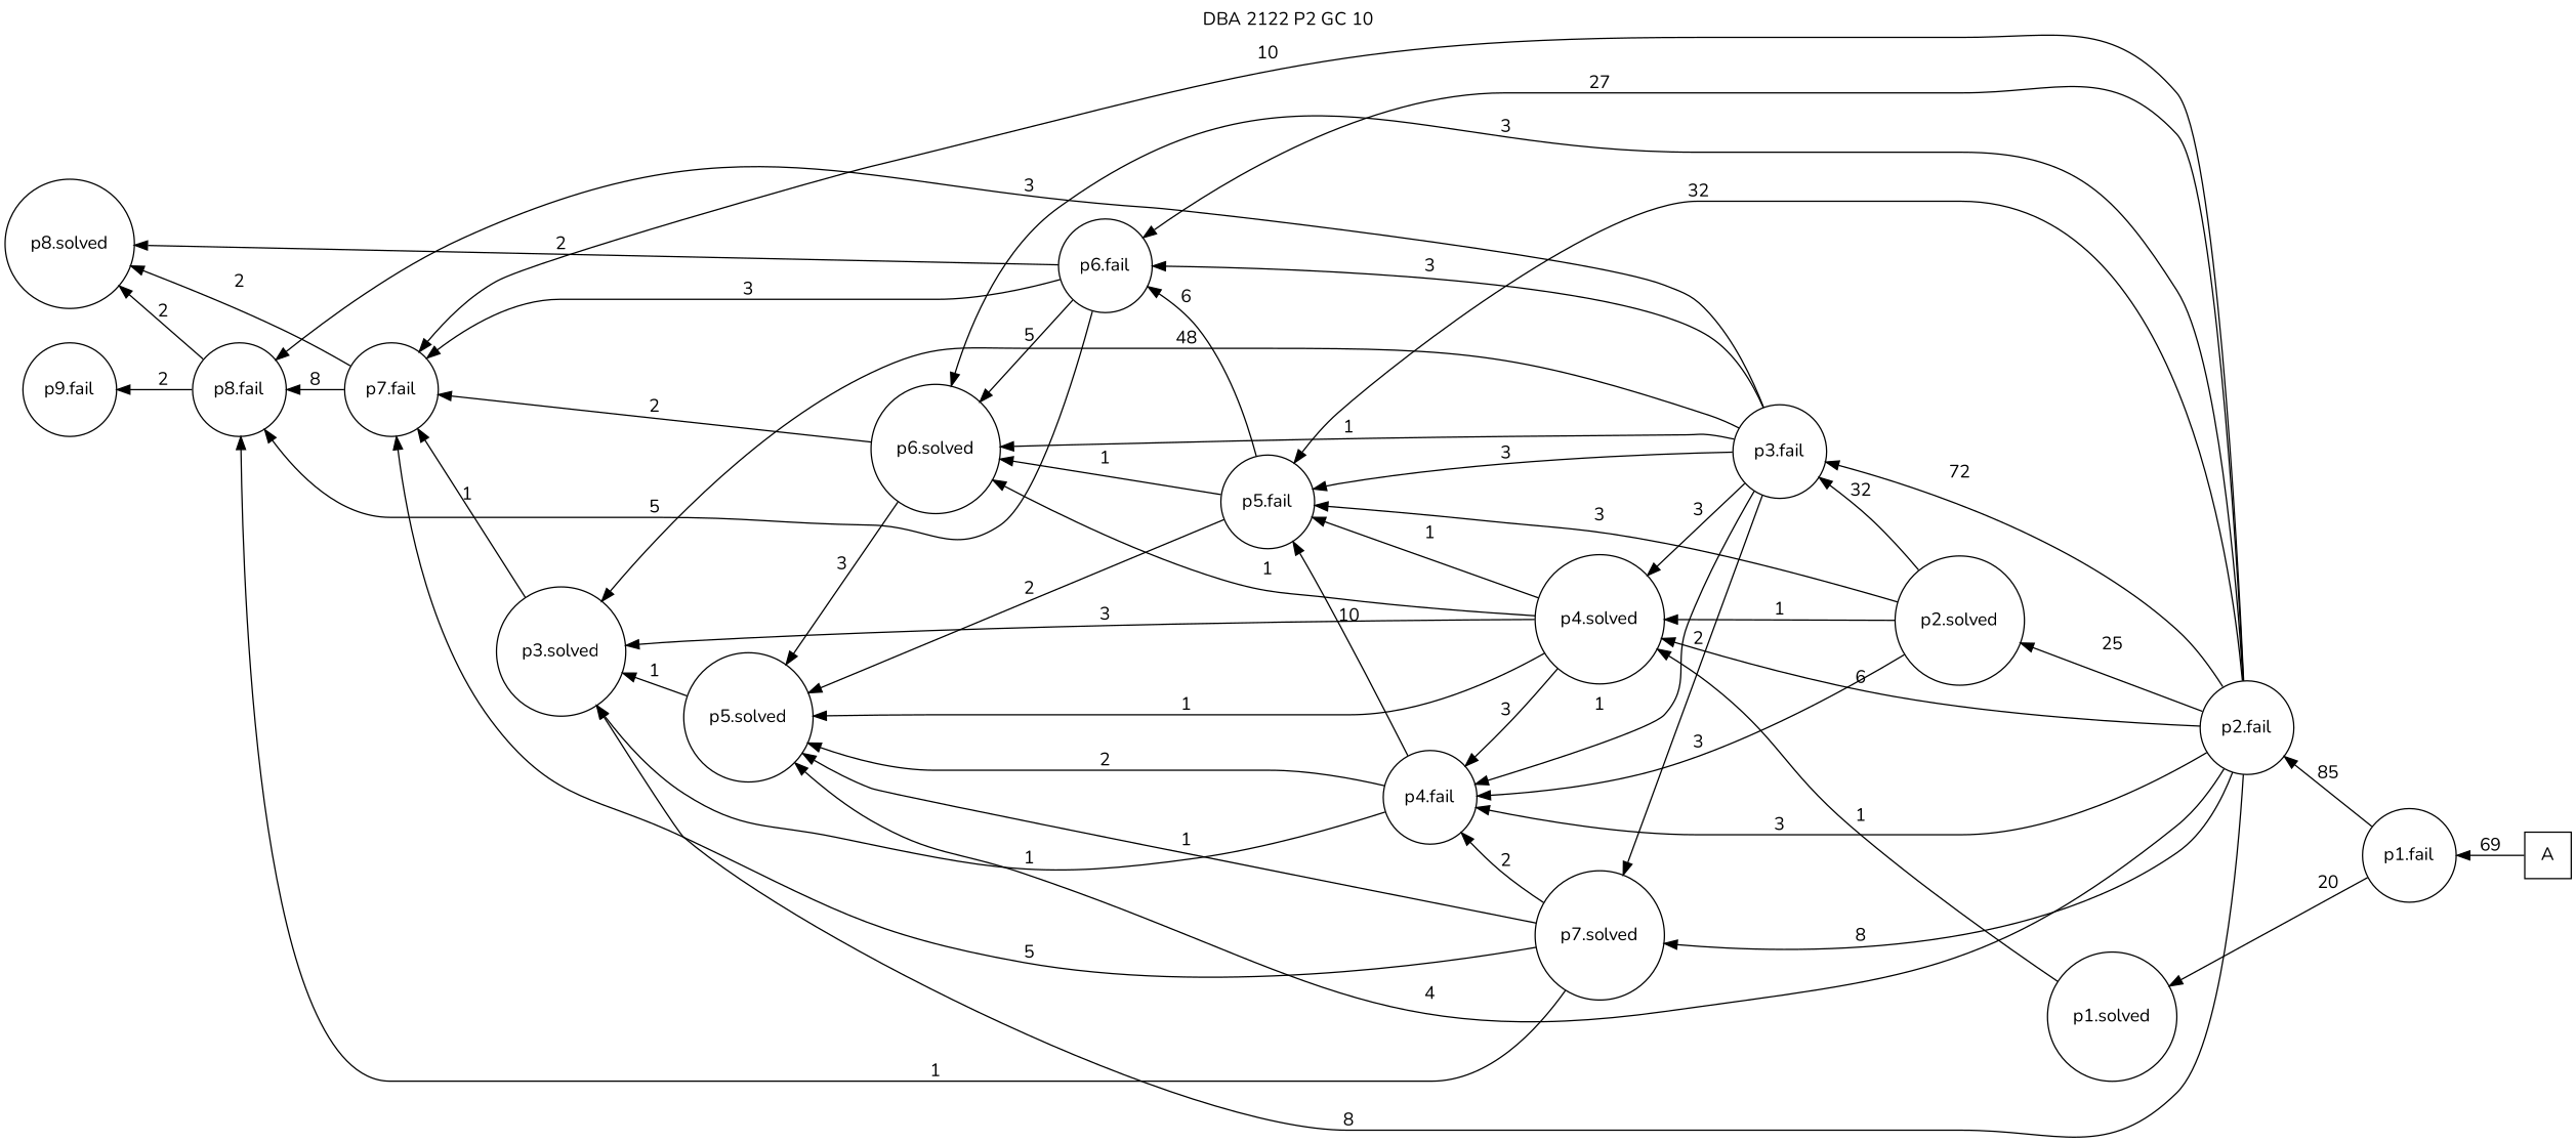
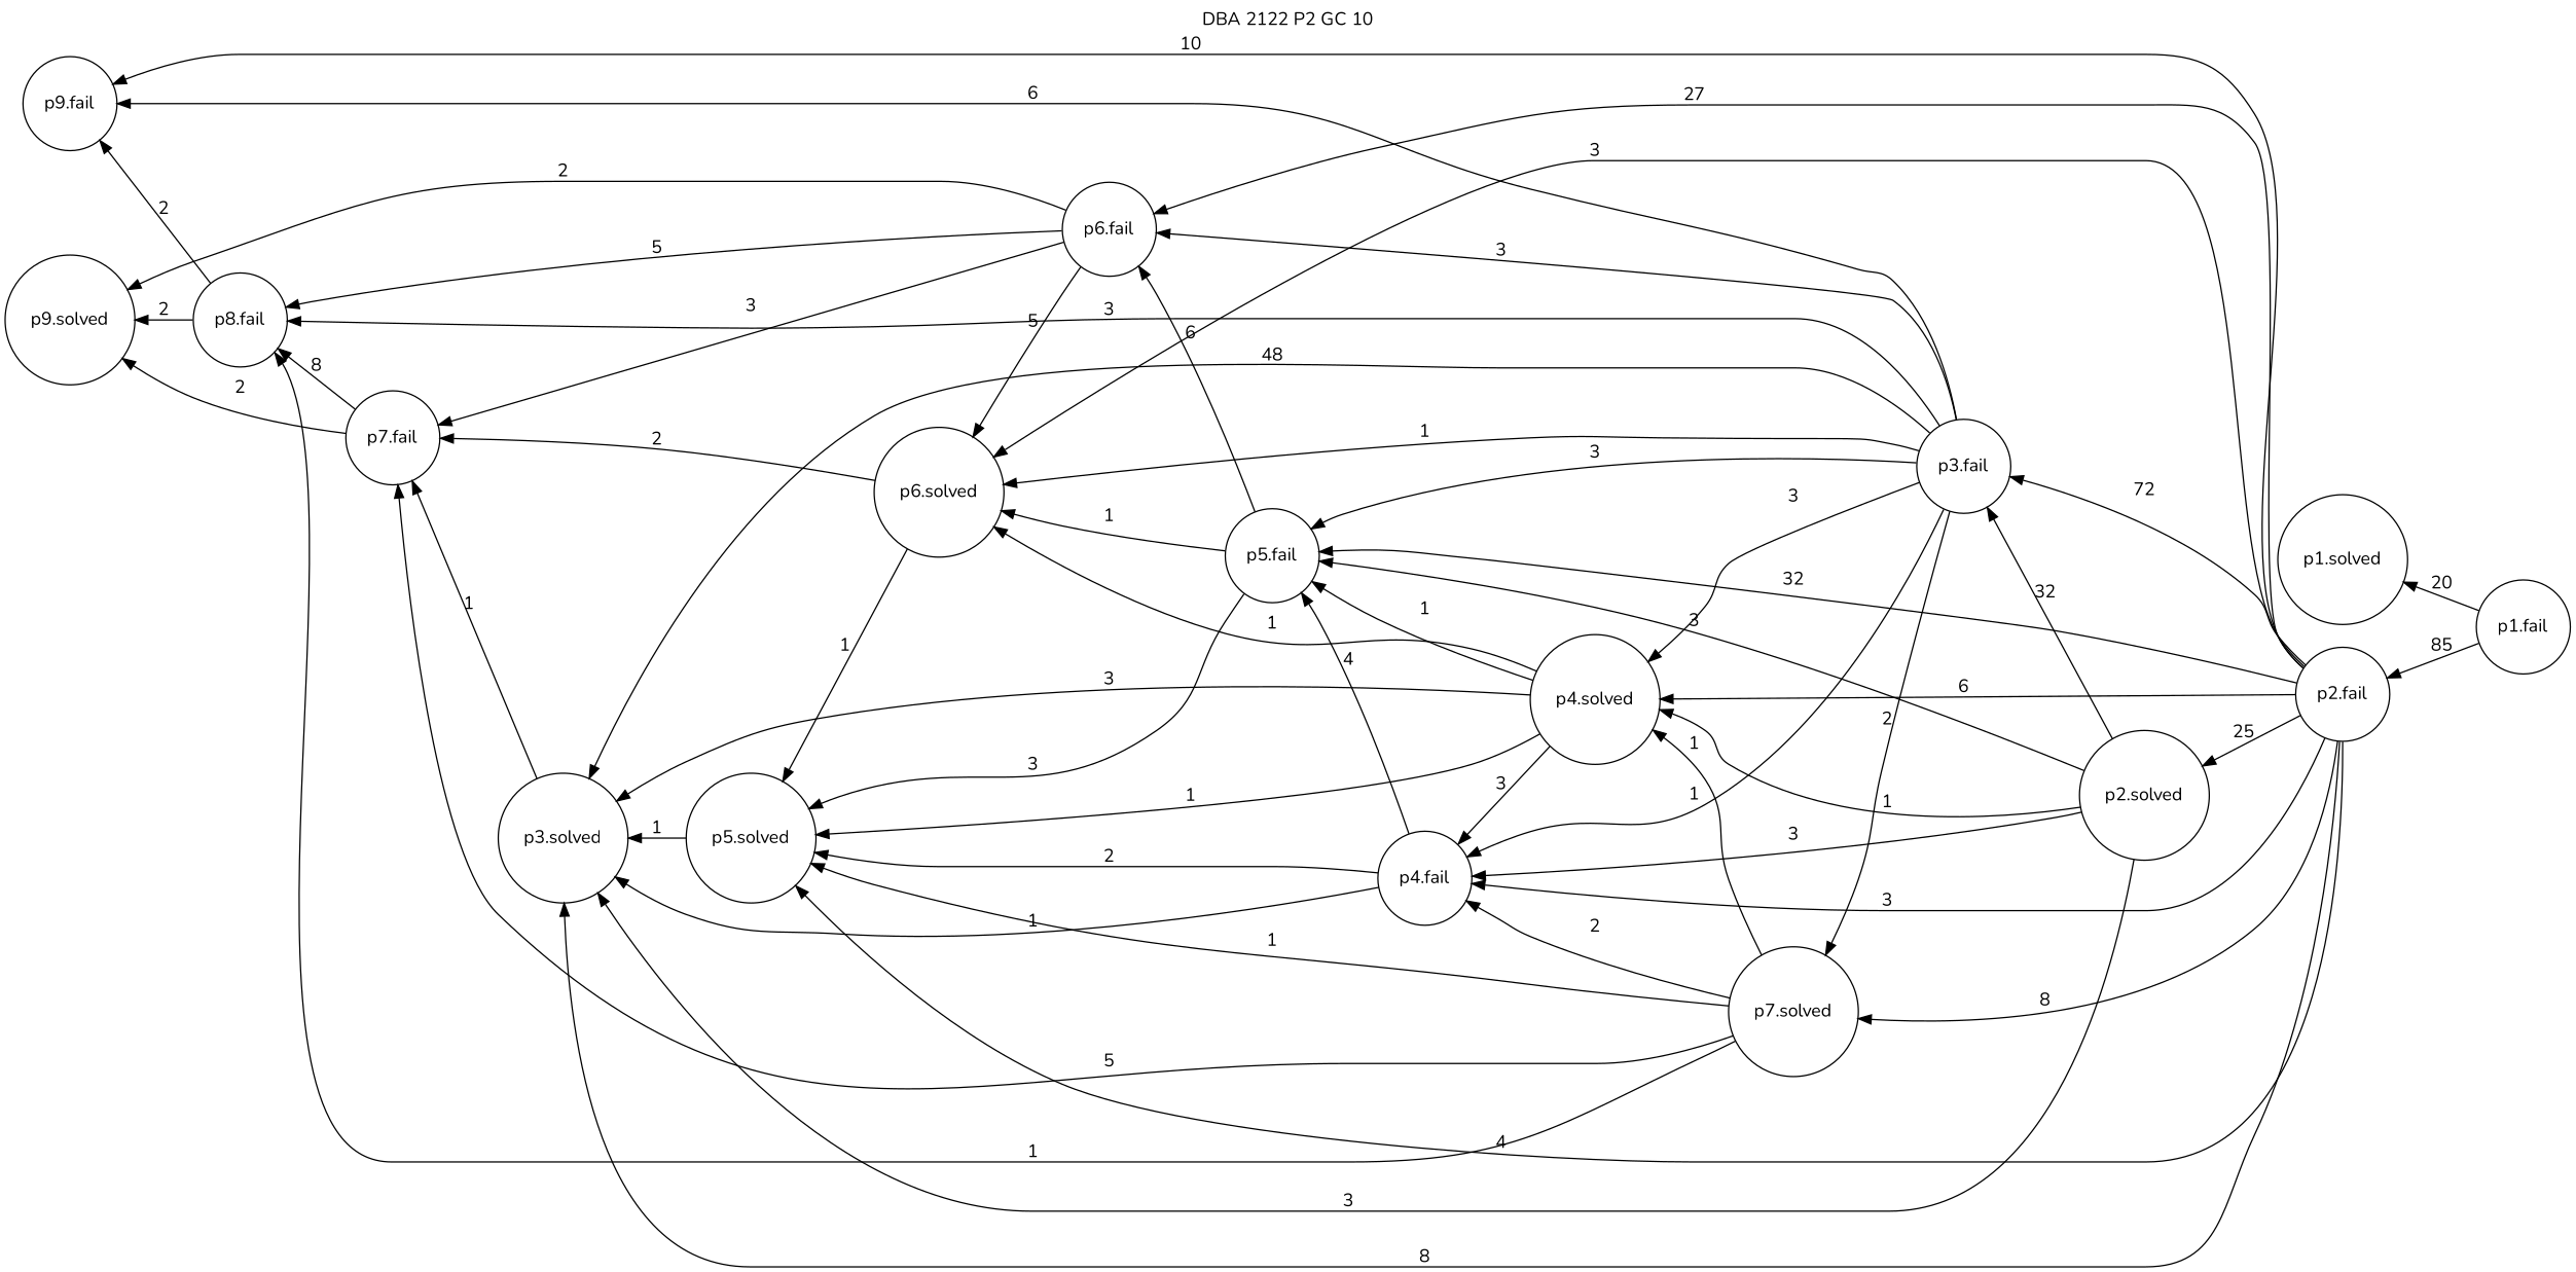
  digraph {
    fontname=Nunito
    label=" DBA 2122 P2 GC 10 "
    labelloc=tl
    rankdir=RL
    node [fontname=Nunito shape=circle]
    edge [fontname=Nunito]
-   n1 [label=A shape=square]
    n2 [label="p1.fail"]
    n3 [label="p1.solved"]
    n4 [label="p2.fail"]
    n5 [label="p2.solved"]
    n6 [label="p3.fail"]
    n7 [label="p3.solved"]
    n8 [label="p5.fail"]
    n9 [label="p4.fail"]
    n10 [label="p6.fail"]
    n11 [label="p5.solved"]
    n12 [label="p4.solved"]
    n13 [label="p6.solved"]
    n14 [label="p7.fail"]
    n15 [label="p7.solved"]
    n16 [label="p8.fail"]
    n17 [label="p9.fail"]
-   n18 [label="p8.solved"]
-   n1 -> n2 [label=69]
+   n18 [label="p9.solved"]
    n2 -> n3 [label=20]
    n2 -> n4 [label=85]
    n4 -> n5 [label=25]
    n4 -> n6 [label=72]
    n4 -> n7 [label=8]
    n4 -> n8 [label=32]
    n4 -> n9 [label=3]
    n4 -> n10 [label=27]
    n4 -> n11 [label=4]
    n4 -> n12 [label=6]
    n4 -> n13 [label=3]
-   n4 -> n14 [label=10]
+   n4 -> n17 [label=10]
    n4 -> n15 [label=8]
    n5 -> n6 [label=32]
+   n5 -> n7 [label=3]
    n5 -> n8 [label=3]
    n5 -> n9 [label=3]
    n5 -> n12 [label=1]
    n6 -> n7 [label=48]
    n6 -> n8 [label=3]
    n6 -> n9 [label=1]
    n6 -> n10 [label=3]
    n6 -> n12 [label=3]
    n6 -> n13 [label=1]
    n6 -> n15 [label=2]
    n6 -> n16 [label=3]
+   n6 -> n17 [label=6]
    n7 -> n14 [label=1]
    n8 -> n10 [label=6]
-   n8 -> n11 [label=2]
+   n8 -> n11 [label=3]
    n8 -> n13 [label=1]
    n9 -> n7 [label=1]
-   n9 -> n8 [label=10]
+   n9 -> n8 [label=4]
    n9 -> n11 [label=2]
    n10 -> n13 [label=5]
    n10 -> n14 [label=3]
    n10 -> n16 [label=5]
    n10 -> n18 [label=2]
    n11 -> n7 [label=1]
    n12 -> n7 [label=3]
    n12 -> n8 [label=1]
    n12 -> n9 [label=3]
    n12 -> n11 [label=1]
    n12 -> n13 [label=1]
-   n13 -> n11 [label=3]
+   n13 -> n11 [label=1]
    n13 -> n14 [label=2]
    n14 -> n16 [label=8]
    n14 -> n18 [label=2]
    n15 -> n9 [label=2]
    n15 -> n11 [label=1]
-   n3 -> n12 [label=1]
+   n15 -> n12 [label=1]
    n15 -> n14 [label=5]
    n15 -> n16 [label=1]
    n16 -> n17 [label=2]
    n16 -> n18 [label=2]
  }
